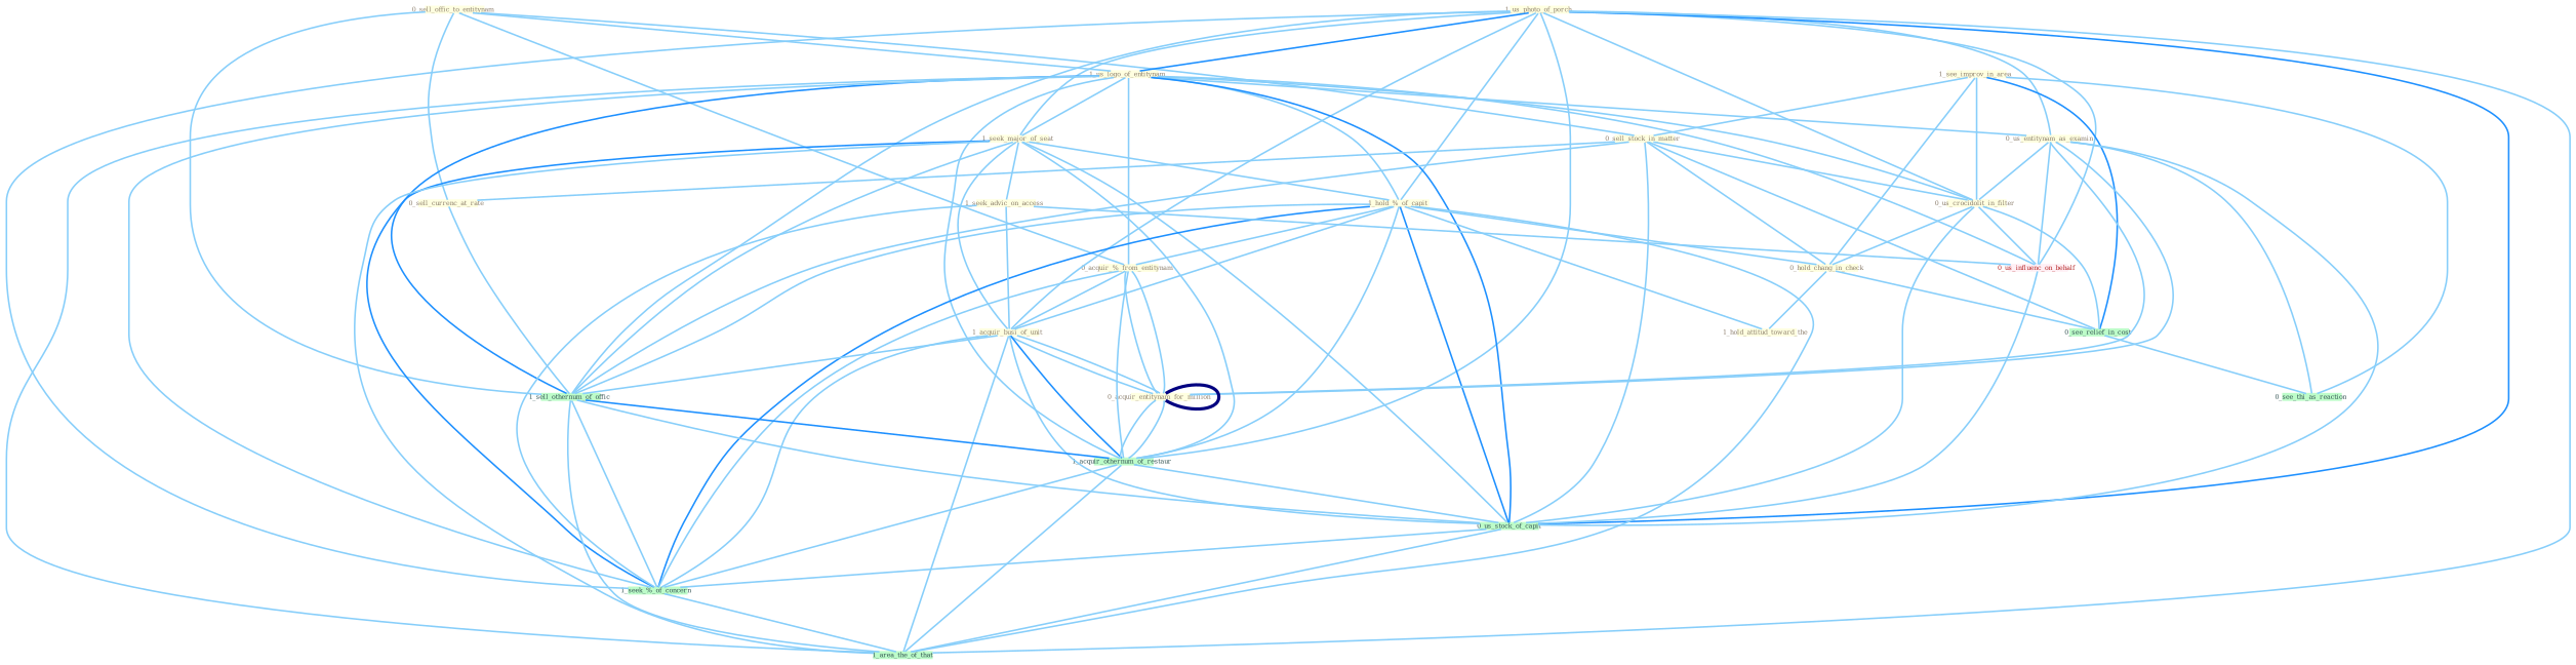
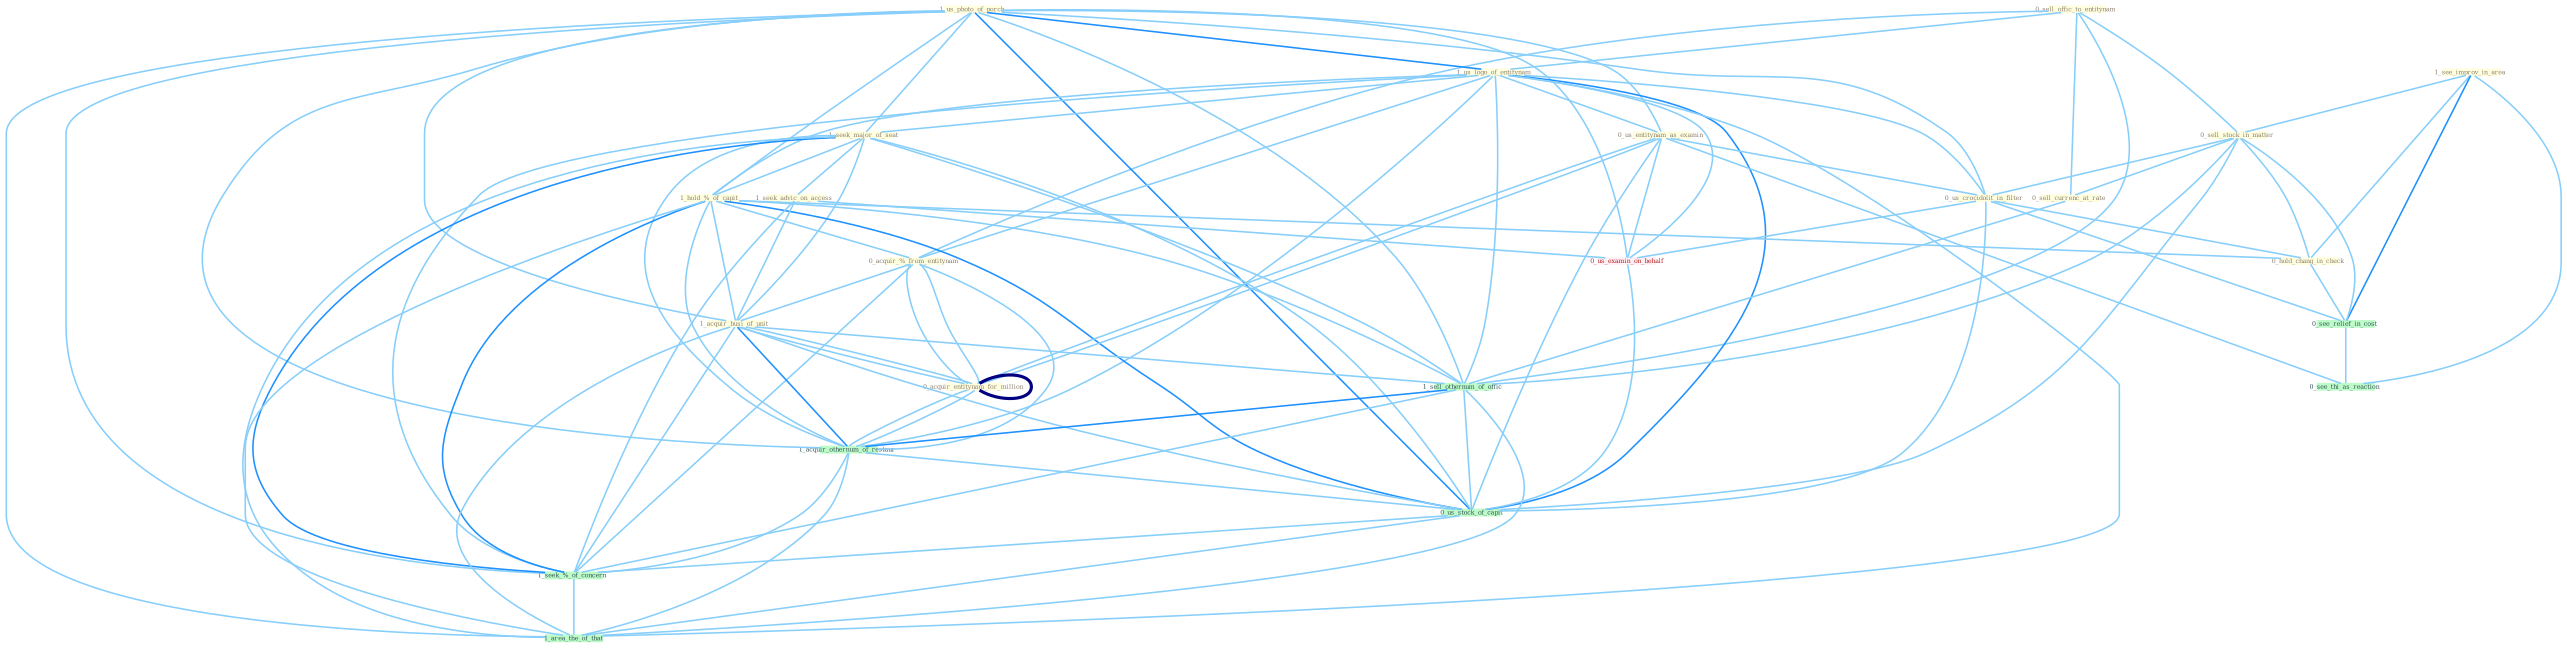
  graph {
    node [color="#ffffe0" fixedsize=true fontcolor="#8b7d6b" fontsize=4 shape=polygon style=filled]
    edge [color="#87cefa" w=1]
    "0_sell_offic_to_entitynam " [height=.06 width=.5]
    "1_us_photo_of_porch " [height=.06 width=.5]
    "1_us_logo_of_entitynam " [height=.06 width=.5]
    "1_seek_major_of_seat " [height=.06 width=.5]
    "1_hold_%_of_capit " [height=.06 width=.5]
    "1_see_improv_in_area " [height=.06 width=.5]
    "0_us_entitynam_as_examin " [height=.06 width=.5]
    "0_sell_stock_in_matter " [height=.06 width=.5]
    "1_seek_advic_on_access " [height=.06 width=.5]
    "0_acquir_%_from_entitynam " [height=.06 width=.5]
    "0_us_crocidolit_in_filter " [height=.06 width=.5]
    "1_acquir_busi_of_unit " [height=.06 width=.5]
    "0_acquir_entitynam_for_million " [height=.06 width=.5]
    "0_hold_chang_in_check " [height=.06 width=.5]
    "0_sell_currenc_at_rate " [height=.06 width=.5]
-   "1_hold_attitud_toward_the " [height=.06 width=.5]
-   "0_us_influenc_on_behalf " [color="#fff0f5" fontcolor="#b22222" height=.06 width=.5]
+   "0_us_influenc_on_behalf " [color="#fff0f5" fontcolor="#b22222" height=.06 width=.5 label="0_us_examin_on_behalf"]
    "1_sell_othernum_of_offic " [color="#BDFCC9" fontcolor="#2f4f4f" height=.06 width=.5]
    "1_acquir_othernum_of_restaur " [color="#BDFCC9" fontcolor="#2f4f4f" height=.06 width=.5]
    n20 [color="#BDFCC9" fontcolor="#2f4f4f" height=.06 label="0_us_stock_of_capit" width=.5]
    "1_seek_%_of_concern " [color="#BDFCC9" fontcolor="#2f4f4f" height=.06 width=.5]
    n22 [color="#BDFCC9" fontcolor="#2f4f4f" height=.06 label="1_area_the_of_that" width=.5]
    "0_see_relief_in_cost " [color="#BDFCC9" fontcolor="#2f4f4f" height=.06 width=.5]
    "0_see_thi_as_reaction " [color="#BDFCC9" fontcolor="#2f4f4f" height=.06 width=.5]
    subgraph sub_1 {
      "0_sell_offic_to_entitynam "
      "1_us_photo_of_porch "
      "1_us_logo_of_entitynam "
      "1_seek_major_of_seat "
      "1_hold_%_of_capit "
      "1_see_improv_in_area "
      "0_us_entitynam_as_examin "
      "0_sell_stock_in_matter "
      "1_seek_advic_on_access "
      "0_acquir_%_from_entitynam "
      "0_us_crocidolit_in_filter "
      "1_acquir_busi_of_unit "
      "0_acquir_entitynam_for_million "
      "0_hold_chang_in_check "
      "0_sell_currenc_at_rate "
-     "1_hold_attitud_toward_the "
    }
    subgraph sub_2 {
      "0_us_influenc_on_behalf "
    }
    "0_sell_offic_to_entitynam " -- "1_us_logo_of_entitynam "
    "0_sell_offic_to_entitynam " -- "0_sell_stock_in_matter "
    "0_sell_offic_to_entitynam " -- "0_acquir_%_from_entitynam "
    "0_sell_offic_to_entitynam " -- "0_sell_currenc_at_rate "
    "0_sell_offic_to_entitynam " -- "1_sell_othernum_of_offic "
    "1_us_photo_of_porch " -- "1_us_logo_of_entitynam " [color="#1e90ff" w=2]
    "1_us_photo_of_porch " -- "1_seek_major_of_seat "
    "1_us_photo_of_porch " -- "1_hold_%_of_capit "
    "1_us_photo_of_porch " -- "0_us_entitynam_as_examin "
    "1_us_photo_of_porch " -- "0_us_crocidolit_in_filter "
    "1_us_photo_of_porch " -- "1_acquir_busi_of_unit "
    "1_us_photo_of_porch " -- "0_us_influenc_on_behalf "
    "1_us_photo_of_porch " -- "1_sell_othernum_of_offic "
    "1_us_photo_of_porch " -- "1_acquir_othernum_of_restaur "
    "1_us_photo_of_porch " -- n20 [color="#1e90ff" w=2]
    "1_us_photo_of_porch " -- "1_seek_%_of_concern "
    "1_us_photo_of_porch " -- n22
    "1_us_logo_of_entitynam " -- "1_seek_major_of_seat "
    "1_us_logo_of_entitynam " -- "1_hold_%_of_capit "
    "1_us_logo_of_entitynam " -- "0_us_entitynam_as_examin "
    "1_us_logo_of_entitynam " -- "0_acquir_%_from_entitynam "
    "1_us_logo_of_entitynam " -- "0_us_crocidolit_in_filter "
    "1_us_logo_of_entitynam " -- "0_us_influenc_on_behalf "
-   "1_us_logo_of_entitynam " -- "1_sell_othernum_of_offic " [color="#1e90ff"]
+   "1_us_logo_of_entitynam " -- "1_sell_othernum_of_offic "
    "1_us_logo_of_entitynam " -- "1_acquir_othernum_of_restaur "
    "1_us_logo_of_entitynam " -- n20 [color="#1e90ff" w=2]
    "1_us_logo_of_entitynam " -- "1_seek_%_of_concern "
    "1_us_logo_of_entitynam " -- n22
    "1_seek_major_of_seat " -- "1_hold_%_of_capit "
    "1_seek_major_of_seat " -- "1_seek_advic_on_access "
    "1_seek_major_of_seat " -- "1_acquir_busi_of_unit "
    "1_seek_major_of_seat " -- "1_sell_othernum_of_offic "
    "1_seek_major_of_seat " -- "1_acquir_othernum_of_restaur "
    "1_seek_major_of_seat " -- n20
    "1_seek_major_of_seat " -- "1_seek_%_of_concern " [color="#1e90ff" w=2]
    "1_seek_major_of_seat " -- n22
    "1_hold_%_of_capit " -- "0_acquir_%_from_entitynam "
    "1_hold_%_of_capit " -- "1_acquir_busi_of_unit "
    "1_hold_%_of_capit " -- "0_hold_chang_in_check "
-   "1_hold_%_of_capit " -- "1_hold_attitud_toward_the "
    "1_hold_%_of_capit " -- "1_sell_othernum_of_offic "
    "1_hold_%_of_capit " -- "1_acquir_othernum_of_restaur "
    "1_hold_%_of_capit " -- n20 [color="#1e90ff" w=2]
    "1_hold_%_of_capit " -- "1_seek_%_of_concern " [color="#1e90ff" w=2]
    "1_hold_%_of_capit " -- n22
    "1_see_improv_in_area " -- "0_sell_stock_in_matter "
-   "1_see_improv_in_area " -- "0_us_crocidolit_in_filter "
    "1_see_improv_in_area " -- "0_hold_chang_in_check "
    "1_see_improv_in_area " -- "0_see_relief_in_cost " [color="#1e90ff" w=2]
    "1_see_improv_in_area " -- "0_see_thi_as_reaction "
    "0_us_entitynam_as_examin " -- "0_us_crocidolit_in_filter "
    "0_us_entitynam_as_examin " -- "0_acquir_entitynam_for_million "
    "0_us_entitynam_as_examin " -- "0_acquir_entitynam_for_million "
    "0_us_entitynam_as_examin " -- "0_us_influenc_on_behalf "
    "0_us_entitynam_as_examin " -- n20
    "0_us_entitynam_as_examin " -- "0_see_thi_as_reaction "
    "0_sell_stock_in_matter " -- "0_us_crocidolit_in_filter "
    "0_sell_stock_in_matter " -- "0_hold_chang_in_check "
    "0_sell_stock_in_matter " -- "0_sell_currenc_at_rate "
    "0_sell_stock_in_matter " -- "1_sell_othernum_of_offic "
    "0_sell_stock_in_matter " -- n20
    "0_sell_stock_in_matter " -- "0_see_relief_in_cost "
    "1_seek_advic_on_access " -- "1_acquir_busi_of_unit "
    "1_seek_advic_on_access " -- "0_us_influenc_on_behalf "
    "1_seek_advic_on_access " -- "1_seek_%_of_concern "
    "0_acquir_%_from_entitynam " -- "1_acquir_busi_of_unit "
    "0_acquir_%_from_entitynam " -- "0_acquir_entitynam_for_million "
    "0_acquir_%_from_entitynam " -- "0_acquir_entitynam_for_million "
    "0_acquir_%_from_entitynam " -- "1_acquir_othernum_of_restaur "
    "0_acquir_%_from_entitynam " -- "1_seek_%_of_concern "
    "0_us_crocidolit_in_filter " -- "0_hold_chang_in_check "
    "0_us_crocidolit_in_filter " -- "0_us_influenc_on_behalf "
    "0_us_crocidolit_in_filter " -- n20
    "0_us_crocidolit_in_filter " -- "0_see_relief_in_cost "
    "1_acquir_busi_of_unit " -- "0_acquir_entitynam_for_million "
    "1_acquir_busi_of_unit " -- "0_acquir_entitynam_for_million "
    "1_acquir_busi_of_unit " -- "1_sell_othernum_of_offic "
    "1_acquir_busi_of_unit " -- "1_acquir_othernum_of_restaur " [color="#1e90ff" w=2]
    "1_acquir_busi_of_unit " -- n20
    "1_acquir_busi_of_unit " -- "1_seek_%_of_concern "
    "1_acquir_busi_of_unit " -- n22
    "0_acquir_entitynam_for_million " -- "0_acquir_entitynam_for_million " [color="#000080" style=bold w=4]
    "0_acquir_entitynam_for_million " -- "1_acquir_othernum_of_restaur "
    "0_acquir_entitynam_for_million " -- "1_acquir_othernum_of_restaur "
-   "0_hold_chang_in_check " -- "1_hold_attitud_toward_the "
    "0_hold_chang_in_check " -- "0_see_relief_in_cost "
    "0_sell_currenc_at_rate " -- "1_sell_othernum_of_offic "
    "0_us_influenc_on_behalf " -- n20
    "1_sell_othernum_of_offic " -- "1_acquir_othernum_of_restaur " [color="#1e90ff" w=2]
    "1_sell_othernum_of_offic " -- n20
    "1_sell_othernum_of_offic " -- "1_seek_%_of_concern "
    "1_sell_othernum_of_offic " -- n22
    "1_acquir_othernum_of_restaur " -- n20
    "1_acquir_othernum_of_restaur " -- "1_seek_%_of_concern "
    "1_acquir_othernum_of_restaur " -- n22
    n20 -- "1_seek_%_of_concern "
    n20 -- n22
    "1_seek_%_of_concern " -- n22
    "0_see_relief_in_cost " -- "0_see_thi_as_reaction "
  }
